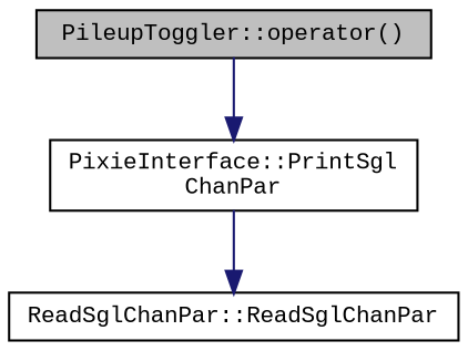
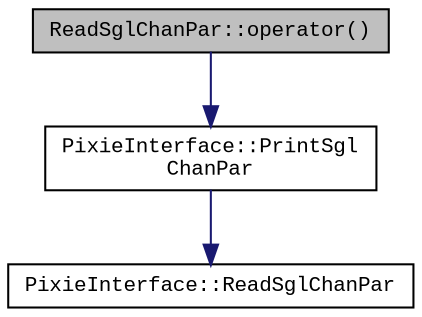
  digraph {
    fontname="Liberation Mono"
    rankdir=TB
    node [color=black fillcolor=white fontname="Liberation Mono" fontsize=10 shape=record style=filled]
    edge [color=midnightblue fontname="Liberation Mono" fontsize=10 labelfontname=Helvetica labelfontsize=10 style=solid]
-   n1 [fillcolor=grey75 fontcolor=black height=0.2 label="PileupToggler::operator()" width=0.4]
+   n1 [fillcolor=grey75 fontcolor=black height=0.2 label="ReadSglChanPar::operator()" width=0.4]
    n2 [height=0.2 label="PixieInterface::PrintSgl\lChanPar" width=0.4]
-   n3 [height=0.2 label="ReadSglChanPar::ReadSglChanPar" width=0.4]
+   n3 [height=0.2 label="PixieInterface::ReadSglChanPar" width=0.4]
    n1 -> n2
    n2 -> n3
  }
